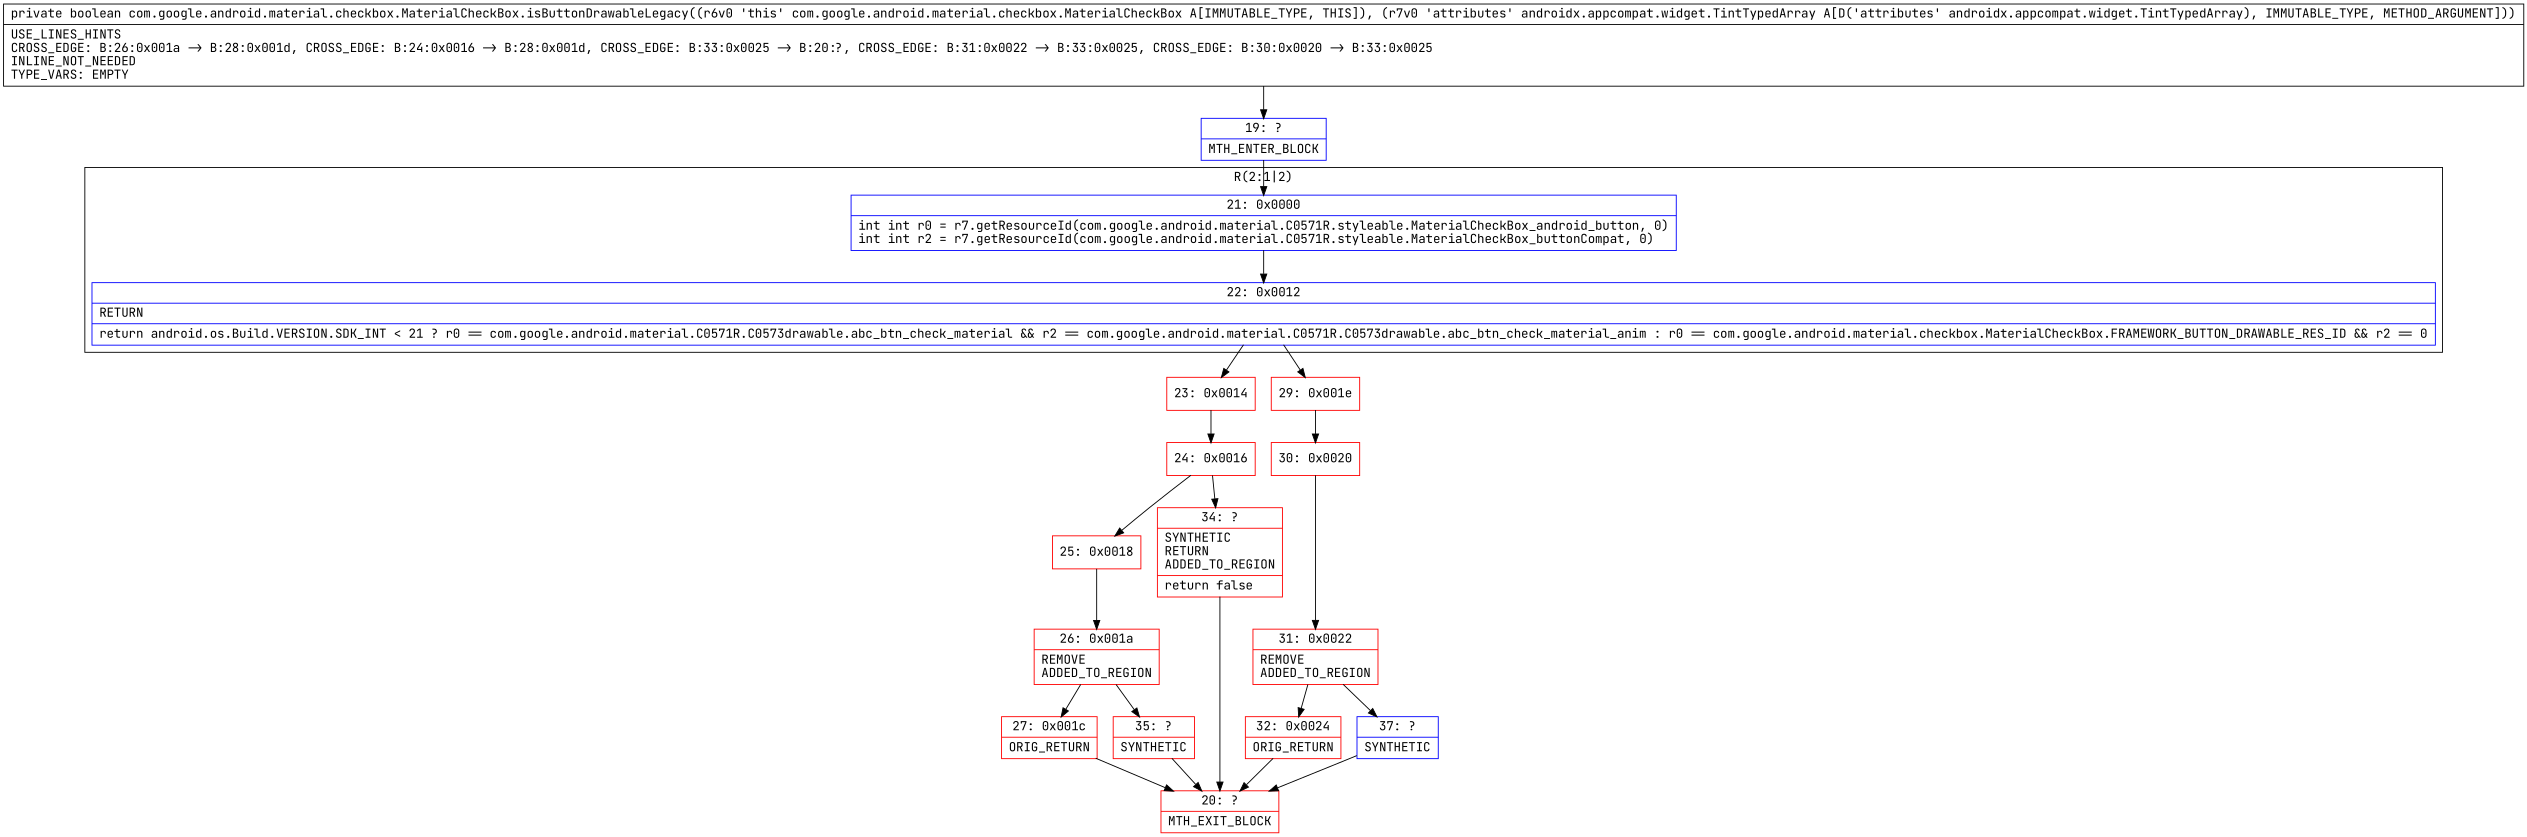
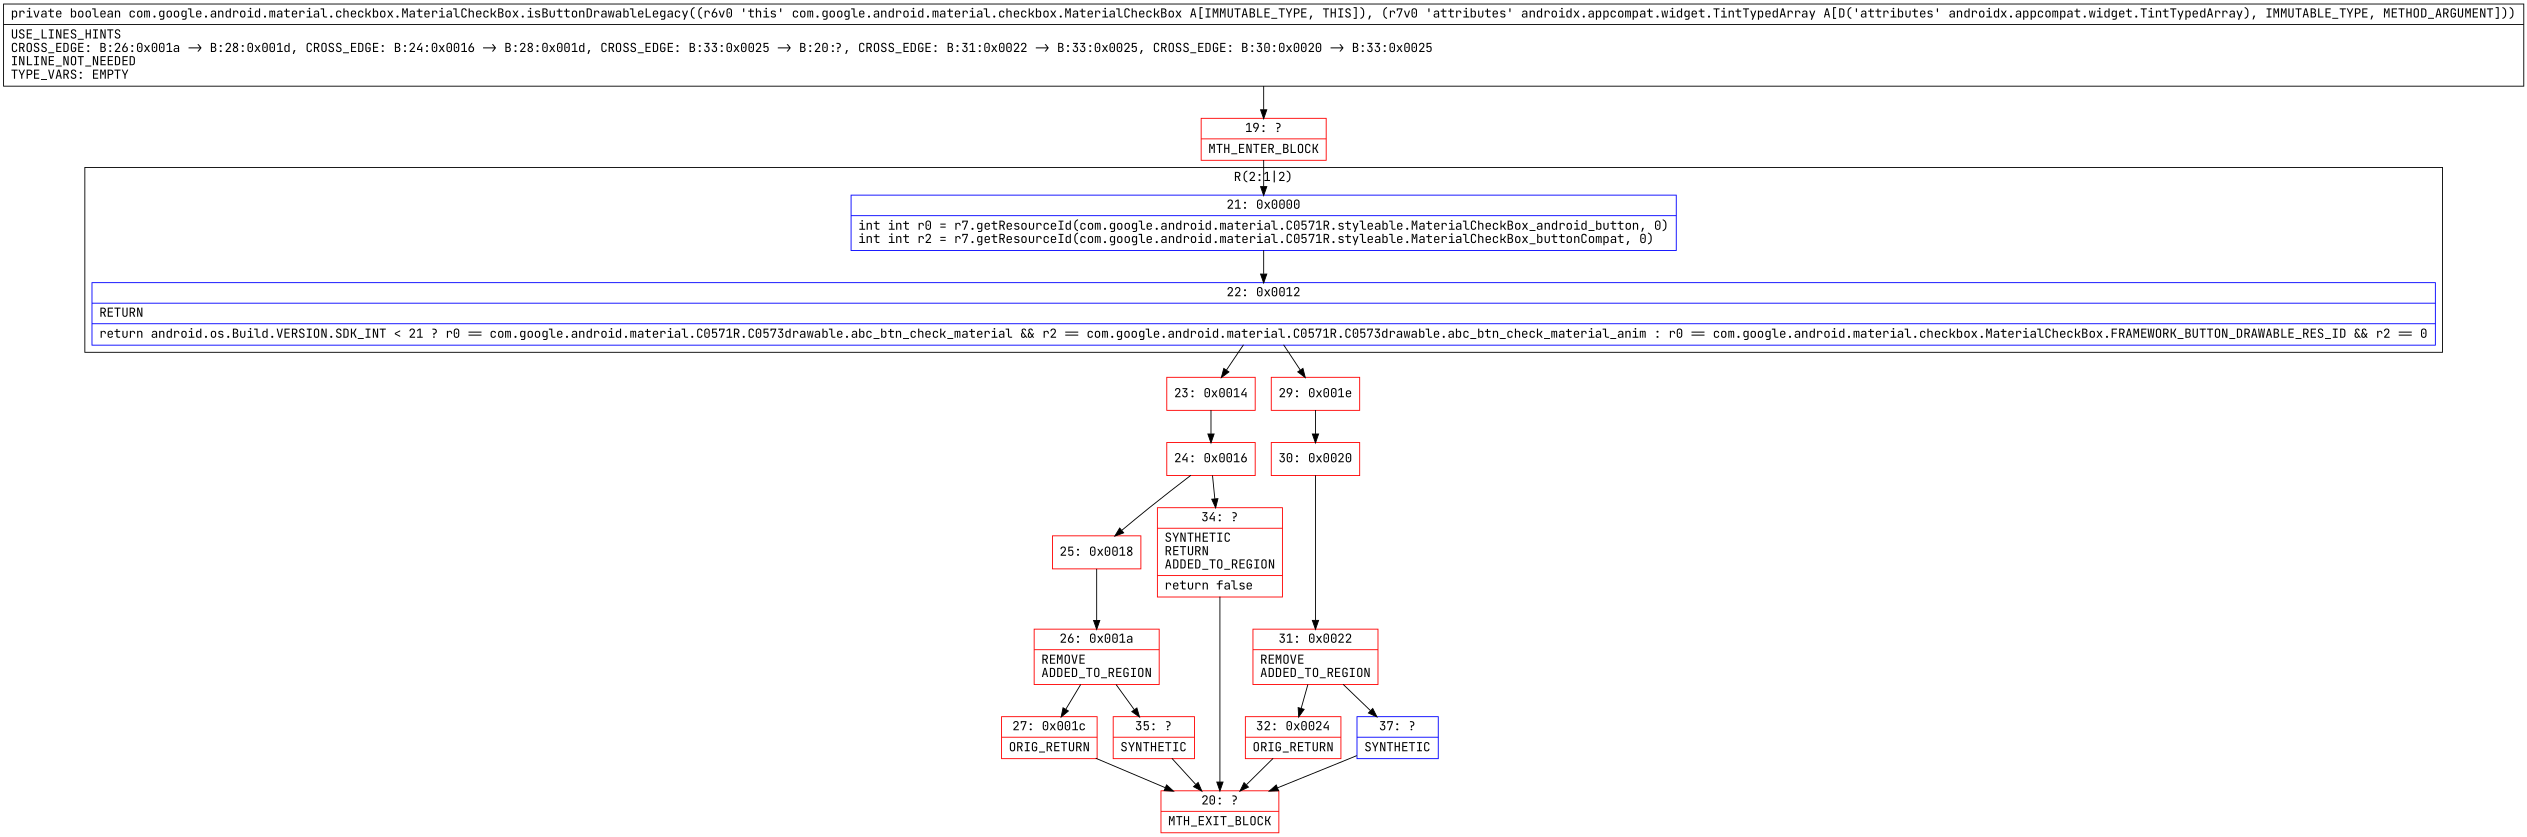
  digraph {
    fontname="JetBrains Mono"
    node [color=red fontname="JetBrains Mono" shape=record]
    edge [fontname="JetBrains Mono"]
    n1 [color=blue label="{21\:\ 0x0000|int int r0 = r7.getResourceId(com.google.android.material.C0571R.styleable.MaterialCheckBox_android_button, 0)\lint int r2 = r7.getResourceId(com.google.android.material.C0571R.styleable.MaterialCheckBox_buttonCompat, 0)\l}"]
    n2 [color=blue label="{22\:\ 0x0012|RETURN\l|return android.os.Build.VERSION.SDK_INT \< 21 ? r0 == com.google.android.material.C0571R.C0573drawable.abc_btn_check_material && r2 == com.google.android.material.C0571R.C0573drawable.abc_btn_check_material_anim : r0 == com.google.android.material.checkbox.MaterialCheckBox.FRAMEWORK_BUTTON_DRAWABLE_RES_ID && r2 == 0\l}"]
    n3 [label="{23\:\ 0x0014}"]
    n4 [label="{29\:\ 0x001e}"]
    n5 [label="{24\:\ 0x0016}"]
    n6 [label="{30\:\ 0x0020}"]
-   n7 [color=blue label="{19\:\ ?|MTH_ENTER_BLOCK\l}"]
+   n7 [label="{19\:\ ?|MTH_ENTER_BLOCK\l}"]
    n8 [label="{25\:\ 0x0018}"]
    n9 [label="{34\:\ ?|SYNTHETIC\lRETURN\lADDED_TO_REGION\l|return false\l}"]
    n10 [label="{26\:\ 0x001a|REMOVE\lADDED_TO_REGION\l}"]
    n11 [label="{20\:\ ?|MTH_EXIT_BLOCK\l}"]
    n12 [label="{27\:\ 0x001c|ORIG_RETURN\l}"]
    n13 [label="{35\:\ ?|SYNTHETIC\l}"]
    n14 [label="{31\:\ 0x0022|REMOVE\lADDED_TO_REGION\l}"]
    n15 [label="{32\:\ 0x0024|ORIG_RETURN\l}"]
    n16 [color=blue label="{37\:\ ?|SYNTHETIC\l}"]
    n17 [label="{private boolean com.google.android.material.checkbox.MaterialCheckBox.isButtonDrawableLegacy((r6v0 'this' com.google.android.material.checkbox.MaterialCheckBox A[IMMUTABLE_TYPE, THIS]), (r7v0 'attributes' androidx.appcompat.widget.TintTypedArray A[D('attributes' androidx.appcompat.widget.TintTypedArray), IMMUTABLE_TYPE, METHOD_ARGUMENT]))  | USE_LINES_HINTS\lCROSS_EDGE: B:26:0x001a \-\> B:28:0x001d, CROSS_EDGE: B:24:0x0016 \-\> B:28:0x001d, CROSS_EDGE: B:33:0x0025 \-\> B:20:?, CROSS_EDGE: B:31:0x0022 \-\> B:33:0x0025, CROSS_EDGE: B:30:0x0020 \-\> B:33:0x0025\lINLINE_NOT_NEEDED\lTYPE_VARS: EMPTY\l}" color=""]
    subgraph cluster_1 {
      label="R(2:1|2)"
      n1
      n2
    }
    n1 -> n2
    n2 -> n3
    n2 -> n4
    n3 -> n5
    n4 -> n6
    n5 -> n8
    n5 -> n9
    n6 -> n14
    n7 -> n1
    n8 -> n10
    n9 -> n11
    n10 -> n12
    n10 -> n13
    n12 -> n11
    n13 -> n11
    n14 -> n15
    n14 -> n16
    n15 -> n11
    n16 -> n11
    n17 -> n7
  }
